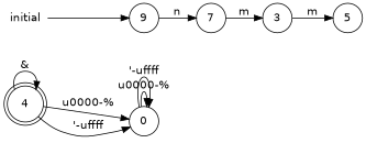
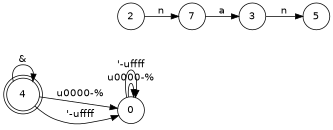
  digraph {
    fontname="DejaVu Sans"
    rankdir=LR
    node [fontname="DejaVu Sans" shape=circle]
    edge [fontname="DejaVu Sans"]
    0
    4 [shape=doublecircle]
    n3 [label=7]
-   2 [label=9]
+   2
    3
-   initial [shape=plaintext]
    5
    0 -> 0 [label="\u0000-%"]
    0 -> 0 [label="'-\uffff"]
    4 -> 0 [label="\u0000-%"]
    4 -> 0 [label="'-\uffff"]
    4 -> 4 [label="&"]
-   n3 -> 3 [label=m]
+   n3 -> 3 [label=a]
    2 -> n3 [label=n]
-   3 -> 5 [label=m]
-   initial -> 2
+   3 -> 5 [label=n]
  }
